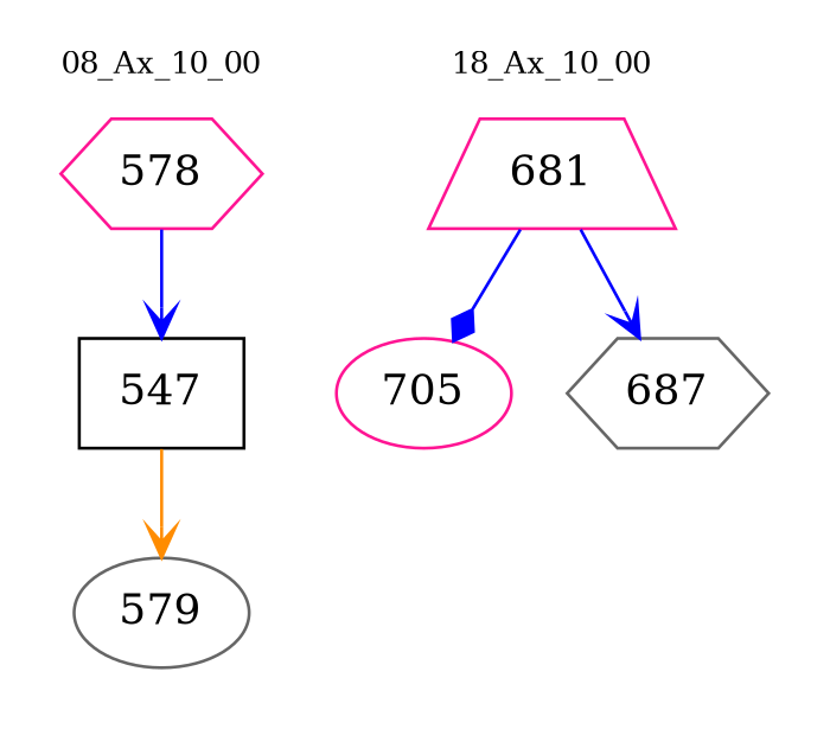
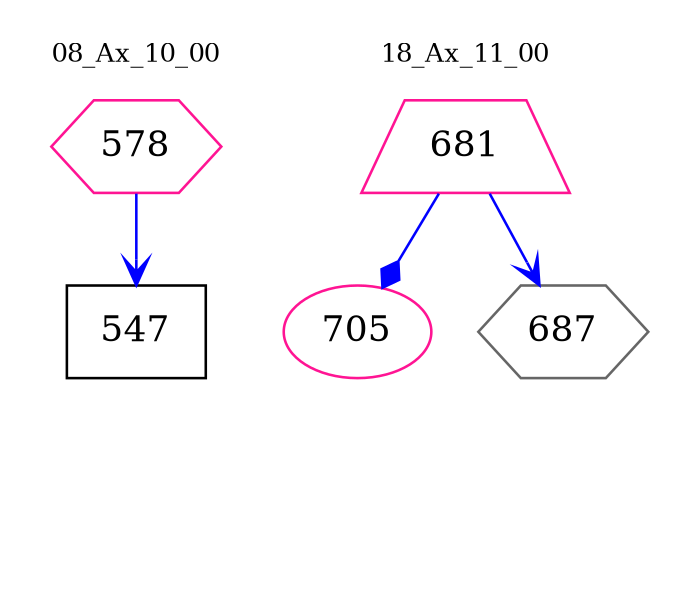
  digraph {
    node [color=deeppink shape=hexagon]
    edge [arrowhead=vee color=blue]
    n1 [label=578]
    n2 [color=black label=547 shape=box]
-   n3 [color=gray40 label=579 shape=ellipse]
    n4 [label=705 shape=ellipse]
    n5 [label=681 shape=trapezium]
    n6 [color=gray40 label=687]
    subgraph cluster_1 {
      color=white
      fontsize=10
      label="08_Ax_10_00"
      n1
      n2
-     n3
    }
    subgraph cluster_2 {
      color=white
      fontsize=10
-     label="18_Ax_10_00"
+     label="18_Ax_11_00"
      n4
      n5
      n6
    }
    n1 -> n2
-   n2 -> n3 [color=darkorange]
    n5 -> n4 [arrowhead=diamond]
    n5 -> n6
  }
